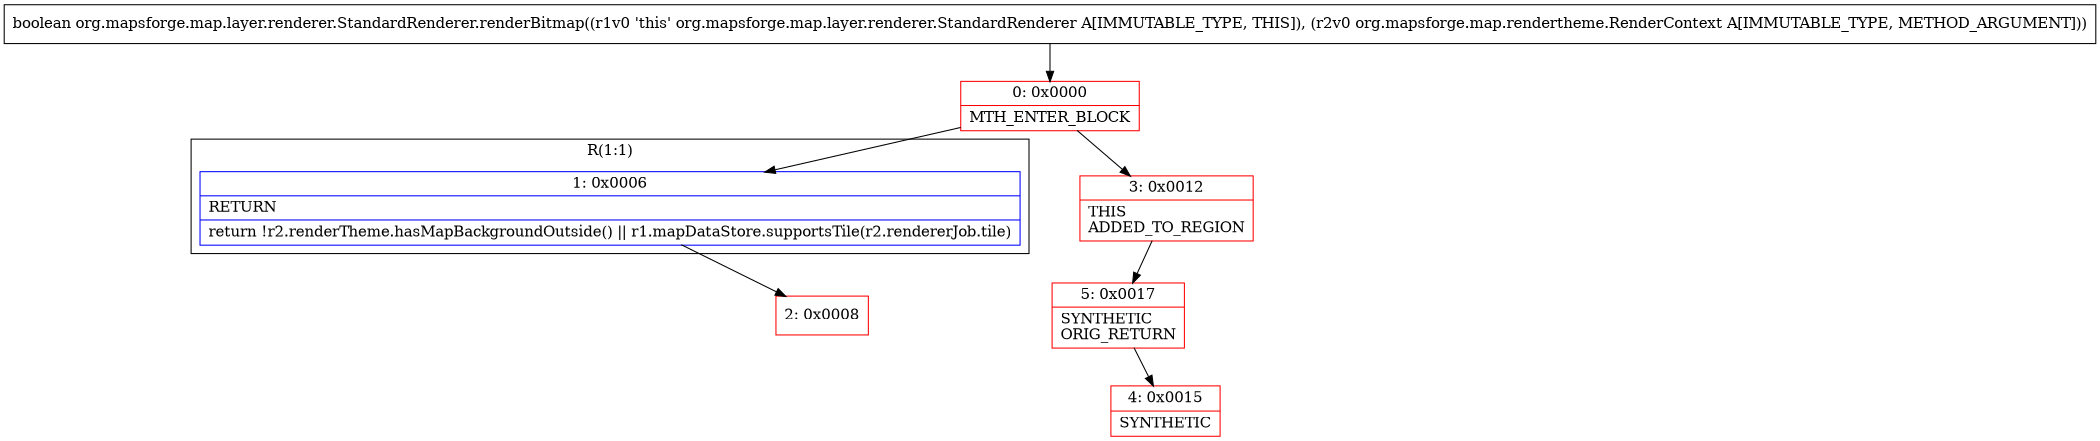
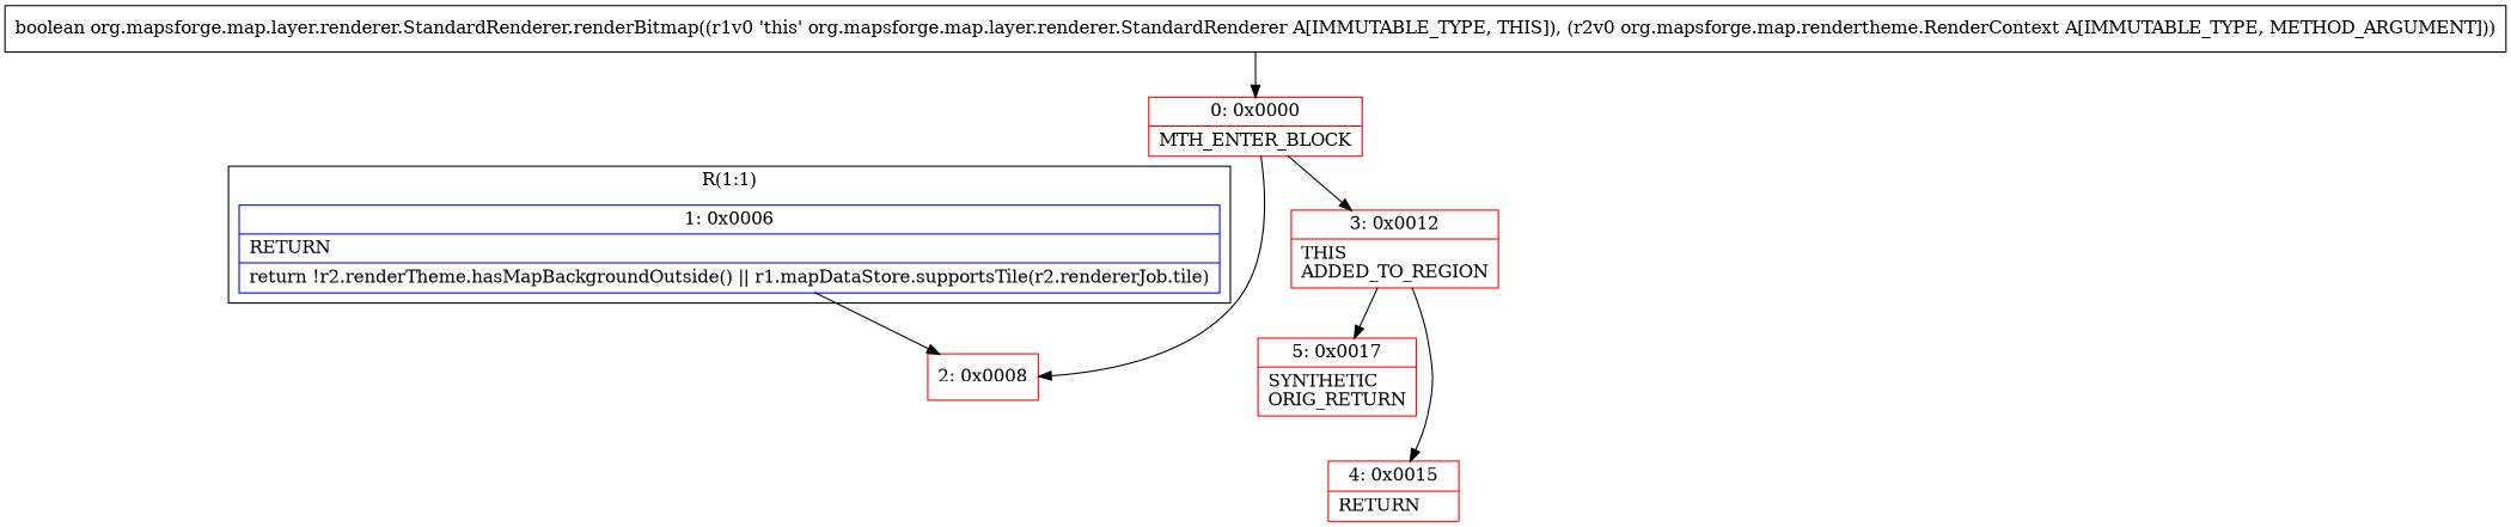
  digraph {
    node [color=red shape=record]
    n1 [color=blue label="{1\:\ 0x0006|RETURN\l|return !r2.renderTheme.hasMapBackgroundOutside() \|\| r1.mapDataStore.supportsTile(r2.rendererJob.tile)\l}"]
    n2 [label="{2\:\ 0x0008}"]
    n3 [label="{5\:\ 0x0017|SYNTHETIC\lORIG_RETURN\l}"]
    n4 [label="{0\:\ 0x0000|MTH_ENTER_BLOCK\l}"]
    n5 [label="{3\:\ 0x0012|THIS\lADDED_TO_REGION\l}"]
-   n6 [label="{4\:\ 0x0015|SYNTHETIC\l}"]
+   n6 [label="{4\:\ 0x0015|RETURN\l}"]
    n7 [label="{boolean org.mapsforge.map.layer.renderer.StandardRenderer.renderBitmap((r1v0 'this' org.mapsforge.map.layer.renderer.StandardRenderer A[IMMUTABLE_TYPE, THIS]), (r2v0 org.mapsforge.map.rendertheme.RenderContext A[IMMUTABLE_TYPE, METHOD_ARGUMENT])) }" color=""]
    subgraph cluster_1 {
      label="R(1:1)"
      n1
    }
    n1 -> n2
-   n4 -> n1
+   n4 -> n2
    n4 -> n5
    n5 -> n3
-   n3 -> n6
+   n5 -> n6
    n7 -> n4
  }
